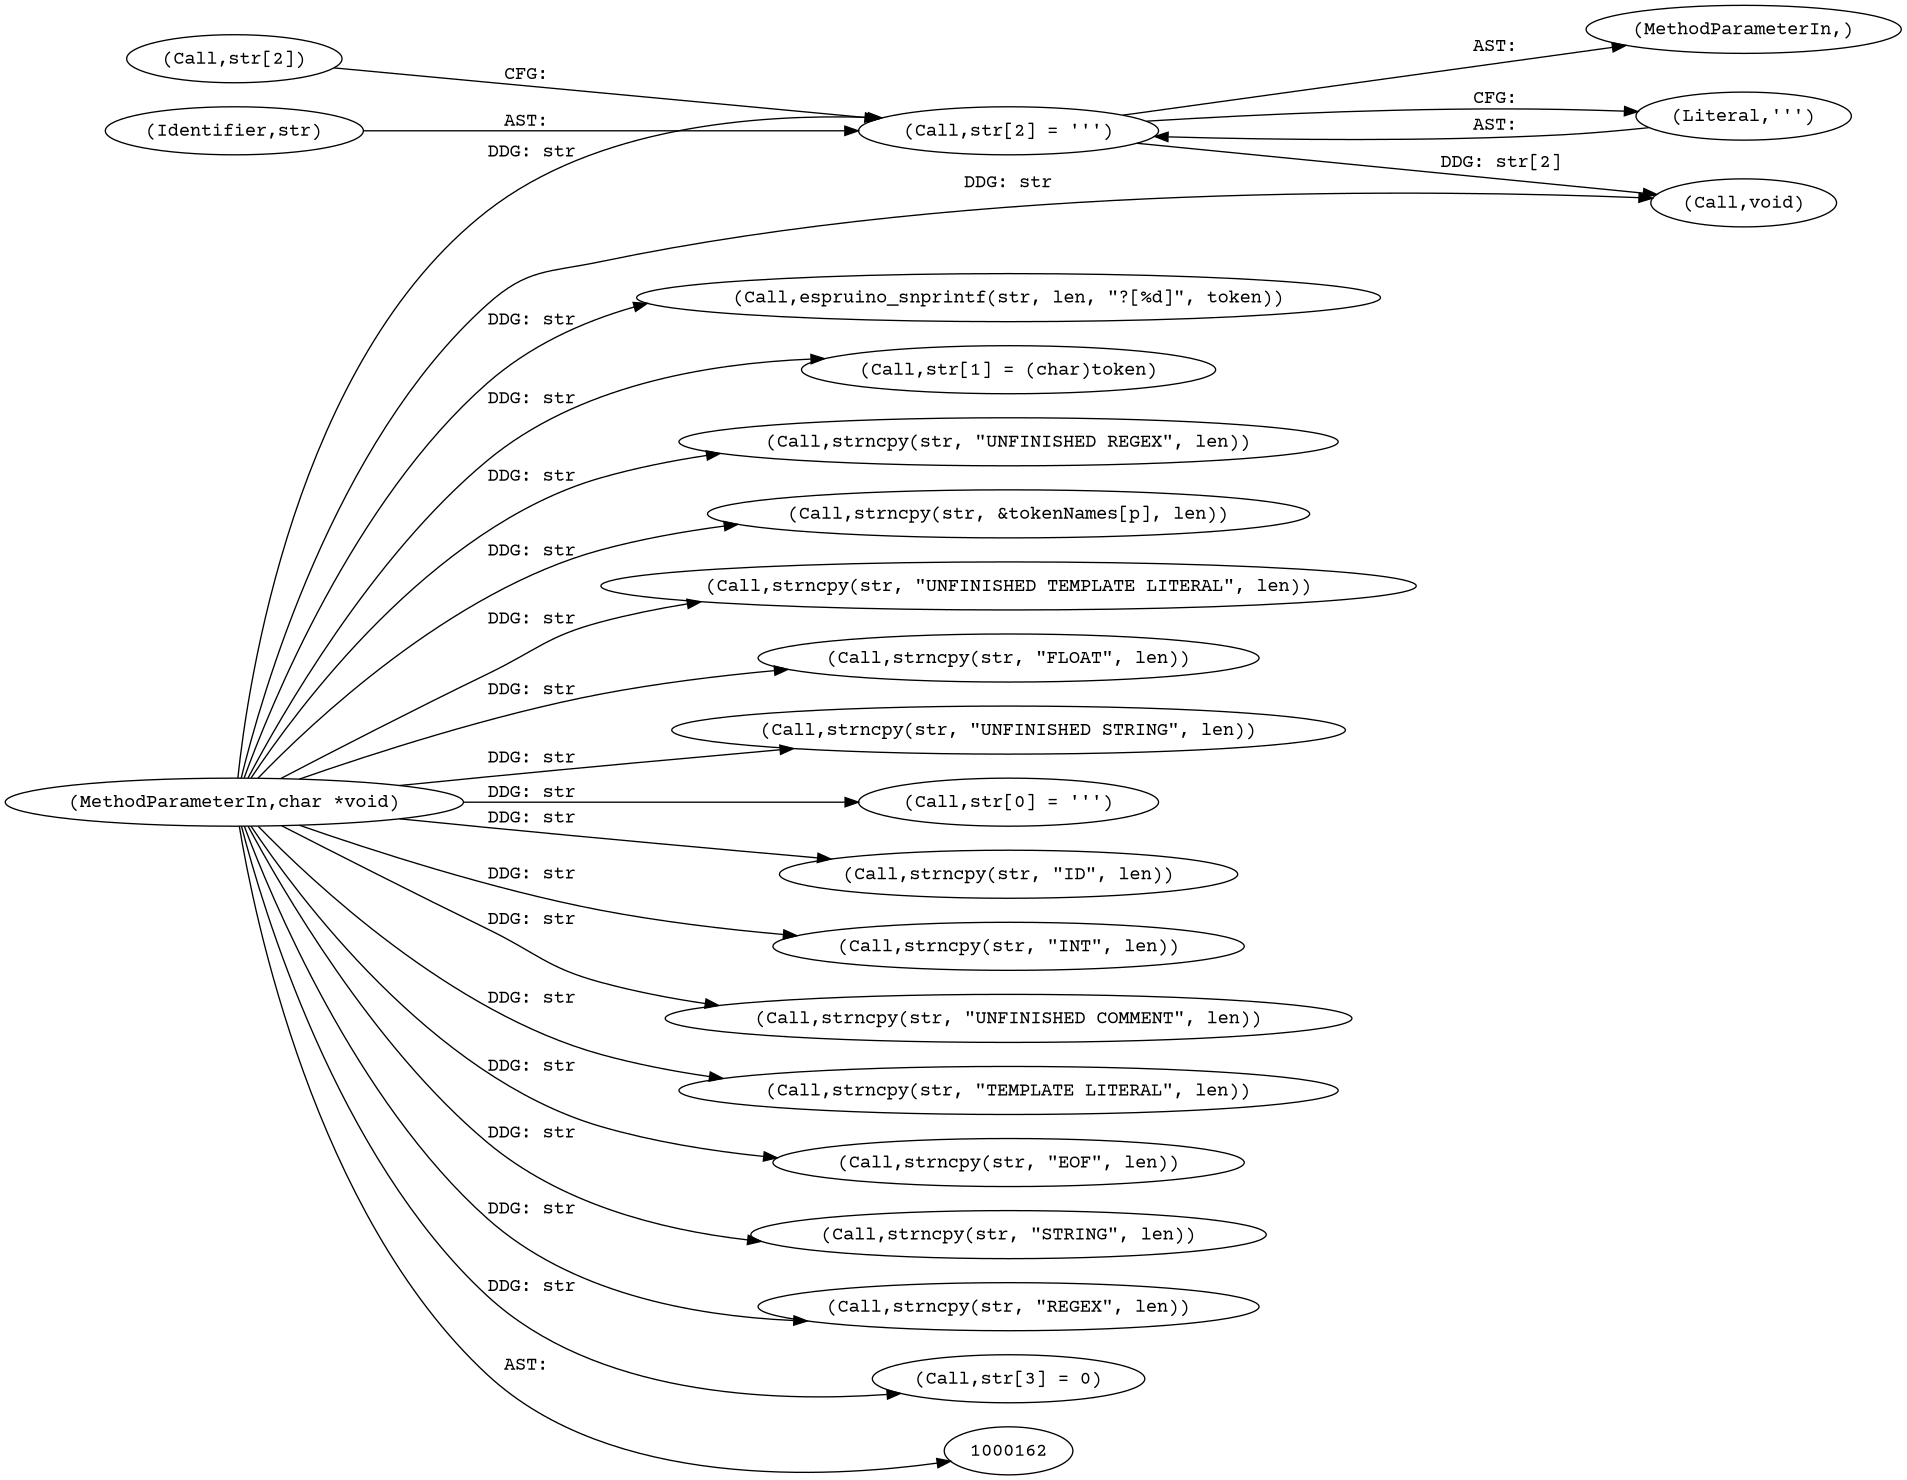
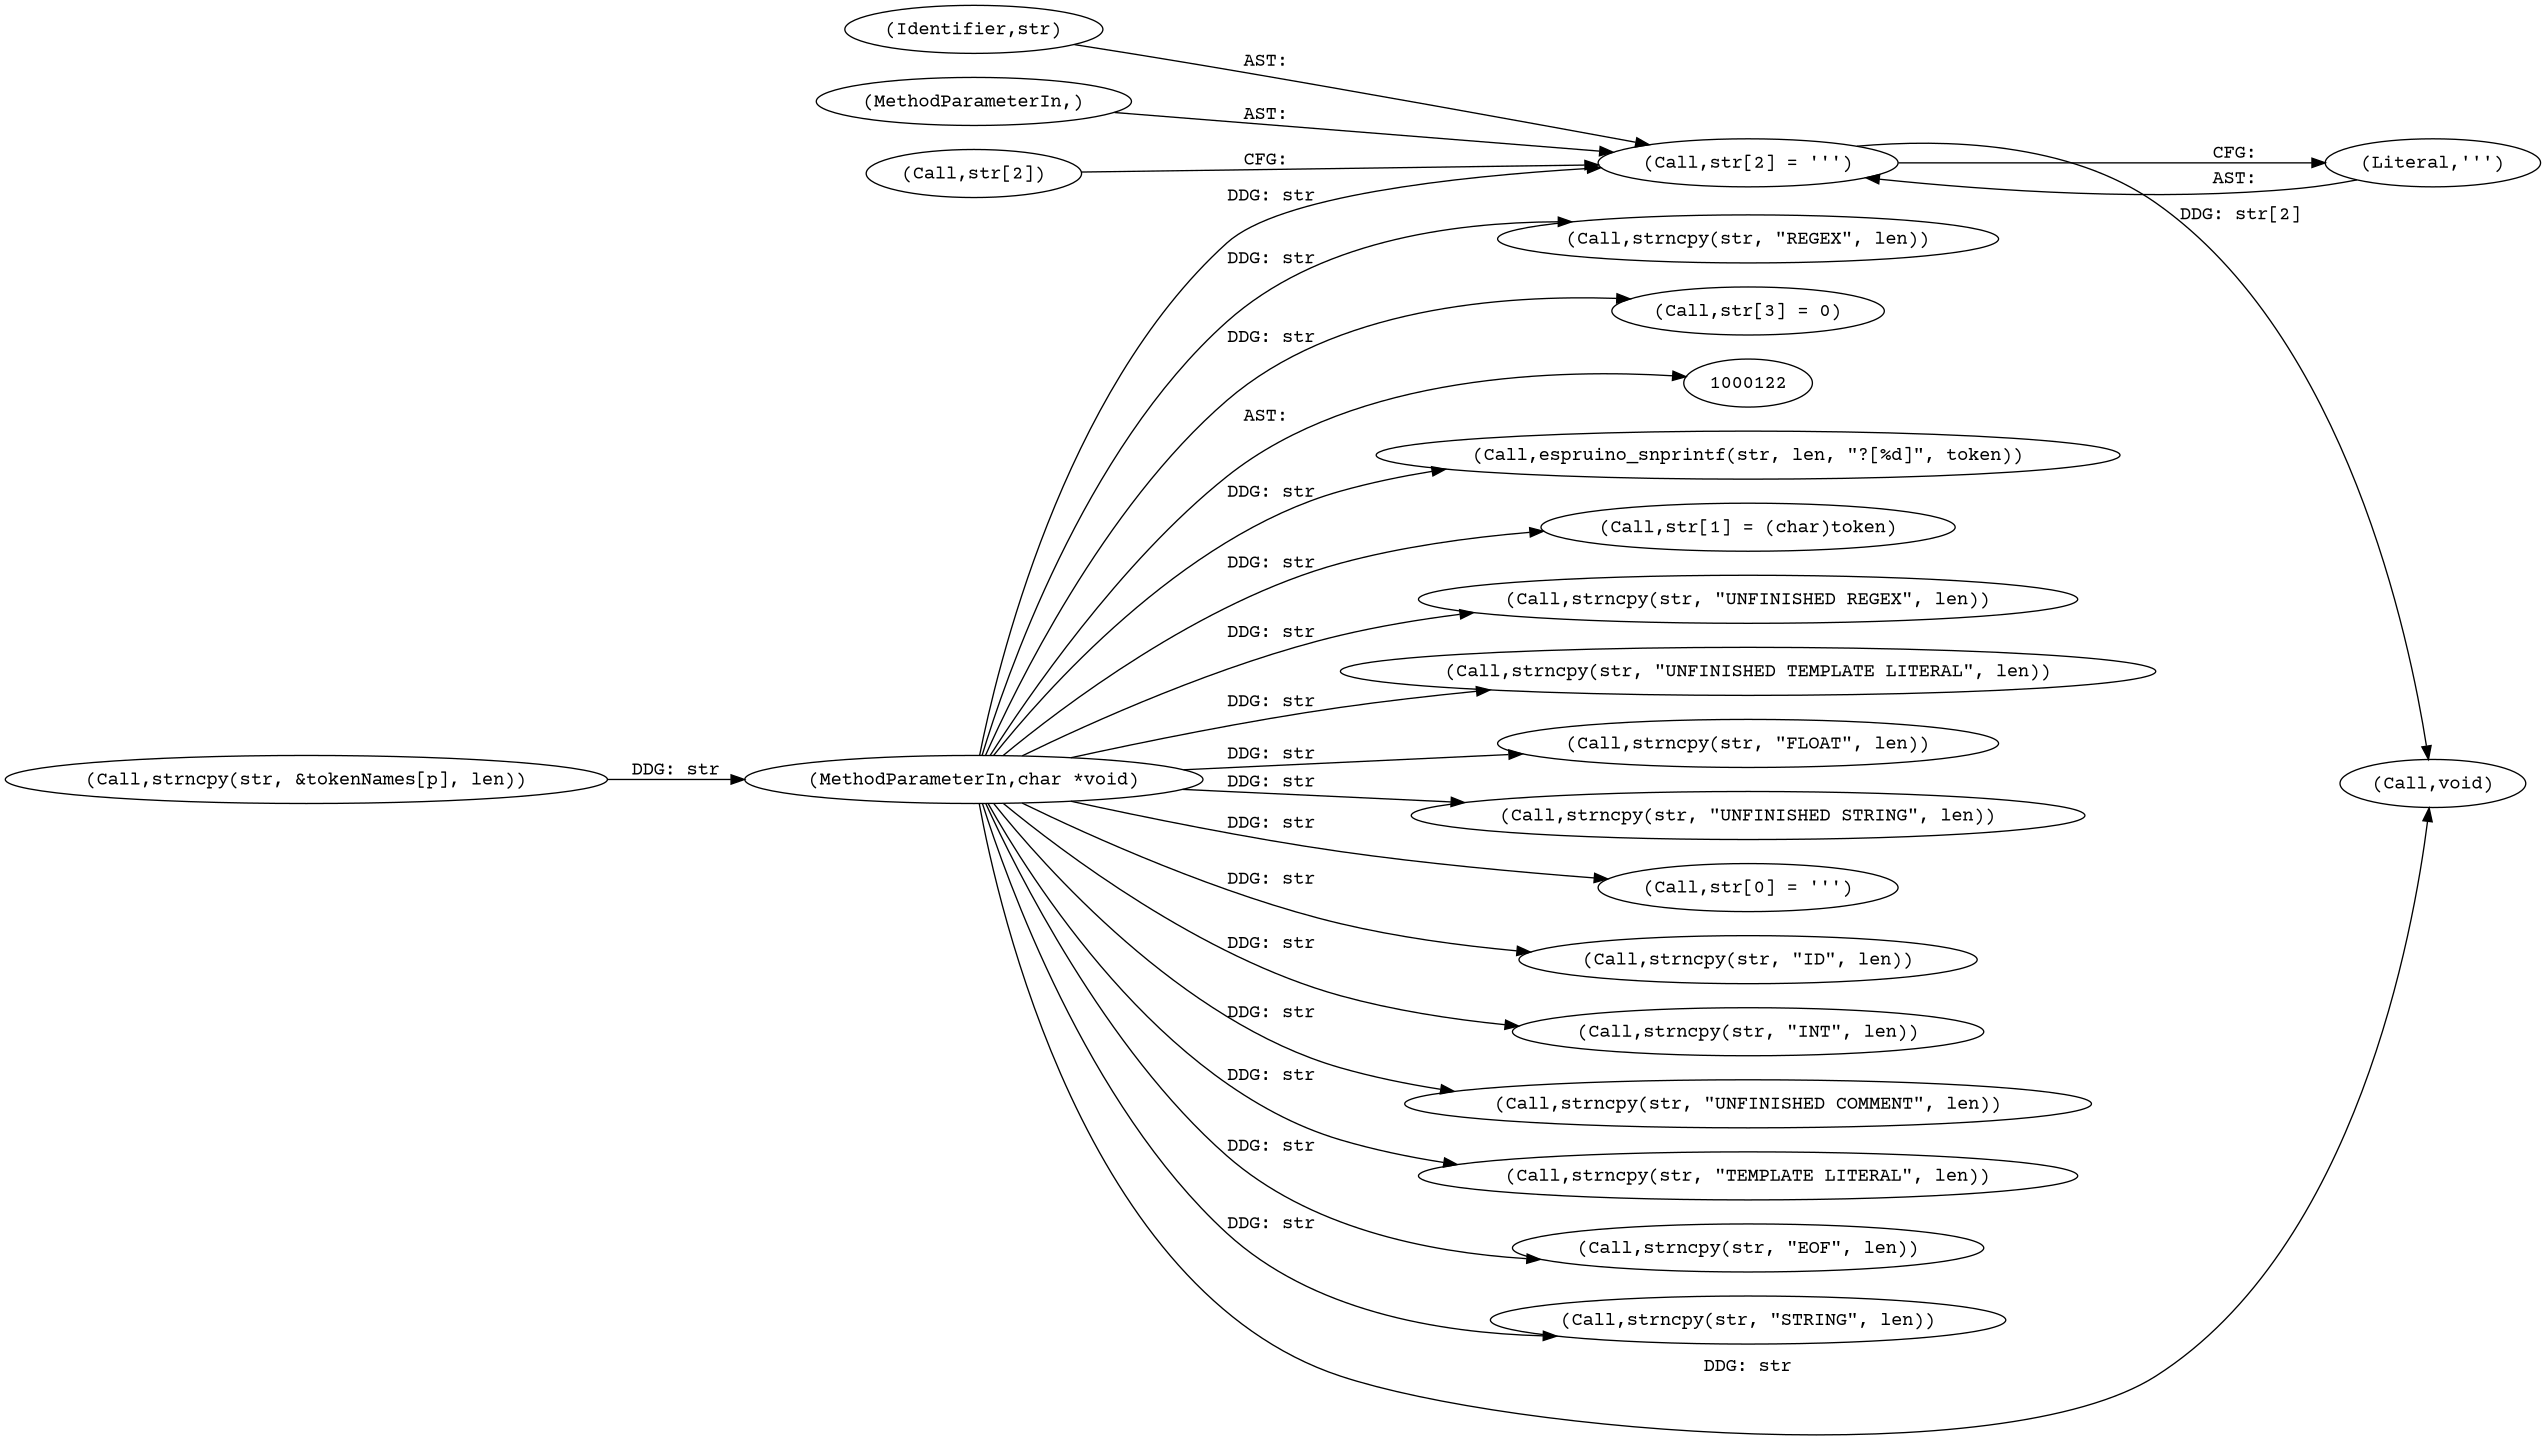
  digraph {
    fontname="Courier Prime"
    rankdir=LR
    node [fontname="Courier Prime"]
    edge [fontname="Courier Prime"]
    n1 [label="(Call,str[2] = '\'')"]
    n2 [label="(MethodParameterIn,)"]
    n3 [label="(Literal,'\'')"]
    n4 [label="(Call,void)"]
    n5 [label="(MethodParameterIn,char *void)"]
    n6 [label="(Call,espruino_snprintf(str, len, \"?[%d]\", token))"]
    n7 [label="(Call,str[1] = (char)token)"]
    n8 [label="(Call,strncpy(str, \"UNFINISHED REGEX\", len))"]
    n9 [label="(Call,strncpy(str, &tokenNames[p], len))"]
    n10 [label="(Call,strncpy(str, \"UNFINISHED TEMPLATE LITERAL\", len))"]
    n11 [label="(Call,strncpy(str, \"FLOAT\", len))"]
    n12 [label="(Call,strncpy(str, \"UNFINISHED STRING\", len))"]
    n13 [label="(Call,str[0] = '\'')"]
    n14 [label="(Call,strncpy(str, \"ID\", len))"]
    n15 [label="(Call,strncpy(str, \"INT\", len))"]
    n16 [label="(Call,strncpy(str, \"UNFINISHED COMMENT\", len))"]
    n17 [label="(Call,strncpy(str, \"TEMPLATE LITERAL\", len))"]
    n18 [label="(Call,strncpy(str, \"EOF\", len))"]
    n19 [label="(Call,strncpy(str, \"STRING\", len))"]
    n20 [label="(Call,strncpy(str, \"REGEX\", len))"]
    n21 [label="(Call,str[3] = 0)"]
-   1000162
+   1000162 [label=1000122]
    n23 [label="(Call,str[2])"]
    n24 [label="(Identifier,str)"]
-   n1 -> n2 [label="AST: "]
+   n2 -> n1 [label="AST: "]
    n1 -> n3 [label="CFG: "]
    n1 -> n4 [label="DDG: str[2]"]
    n3 -> n1 [label="AST: "]
    n5 -> n1 [label="DDG: str"]
    n5 -> n4 [label="DDG: str"]
    n5 -> n6 [label="DDG: str"]
    n5 -> n7 [label="DDG: str"]
    n5 -> n8 [label="DDG: str"]
-   n5 -> n9 [label="DDG: str"]
+   n9 -> n5 [label="DDG: str"]
    n5 -> n10 [label="DDG: str"]
    n5 -> n11 [label="DDG: str"]
    n5 -> n12 [label="DDG: str"]
    n5 -> n13 [label="DDG: str"]
    n5 -> n14 [label="DDG: str"]
    n5 -> n15 [label="DDG: str"]
    n5 -> n16 [label="DDG: str"]
    n5 -> n17 [label="DDG: str"]
    n5 -> n18 [label="DDG: str"]
    n5 -> n19 [label="DDG: str"]
    n5 -> n20 [label="DDG: str"]
    n5 -> n21 [label="DDG: str"]
    n5 -> 1000162 [label="AST: "]
    n23 -> n1 [label="CFG: "]
    n24 -> n1 [label="AST: "]
  }
